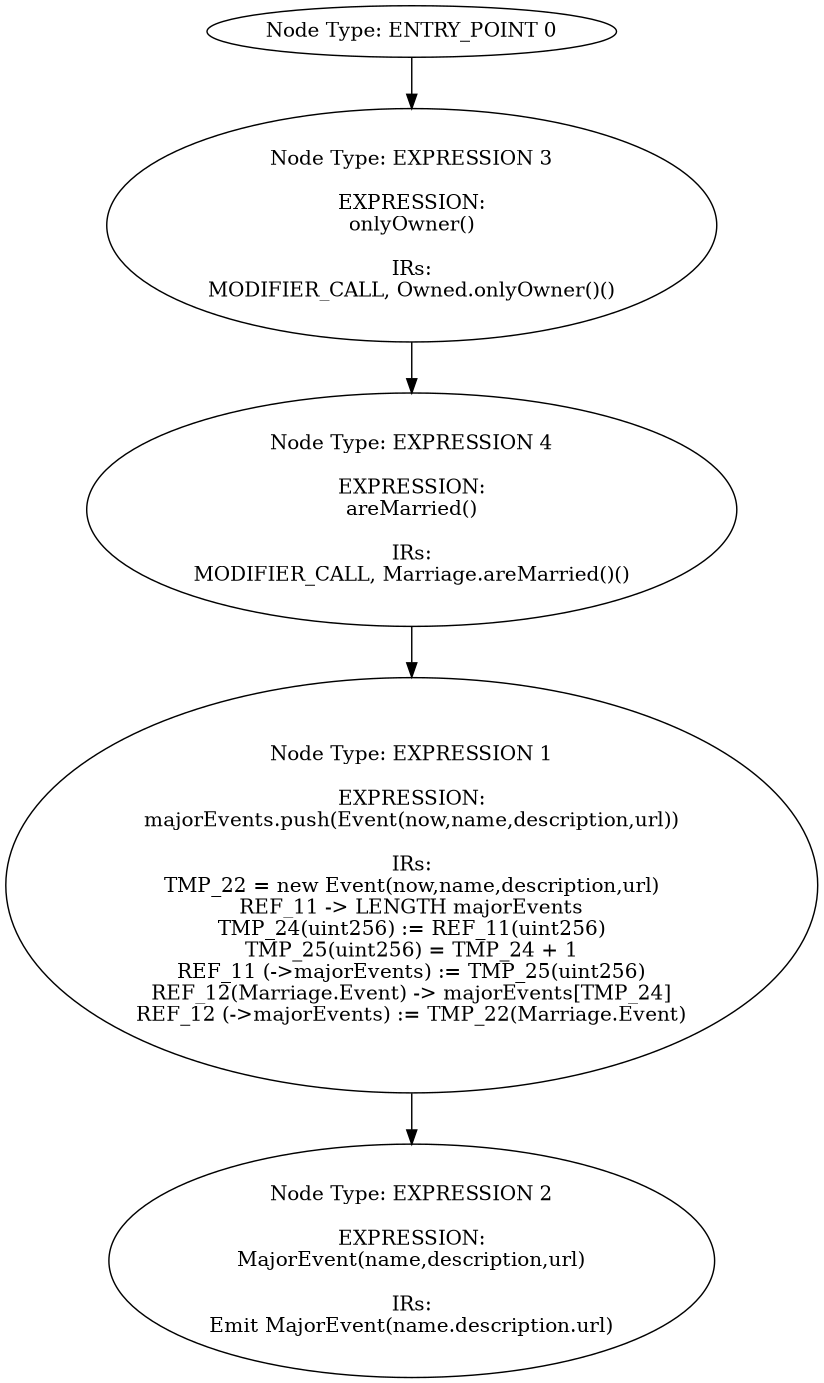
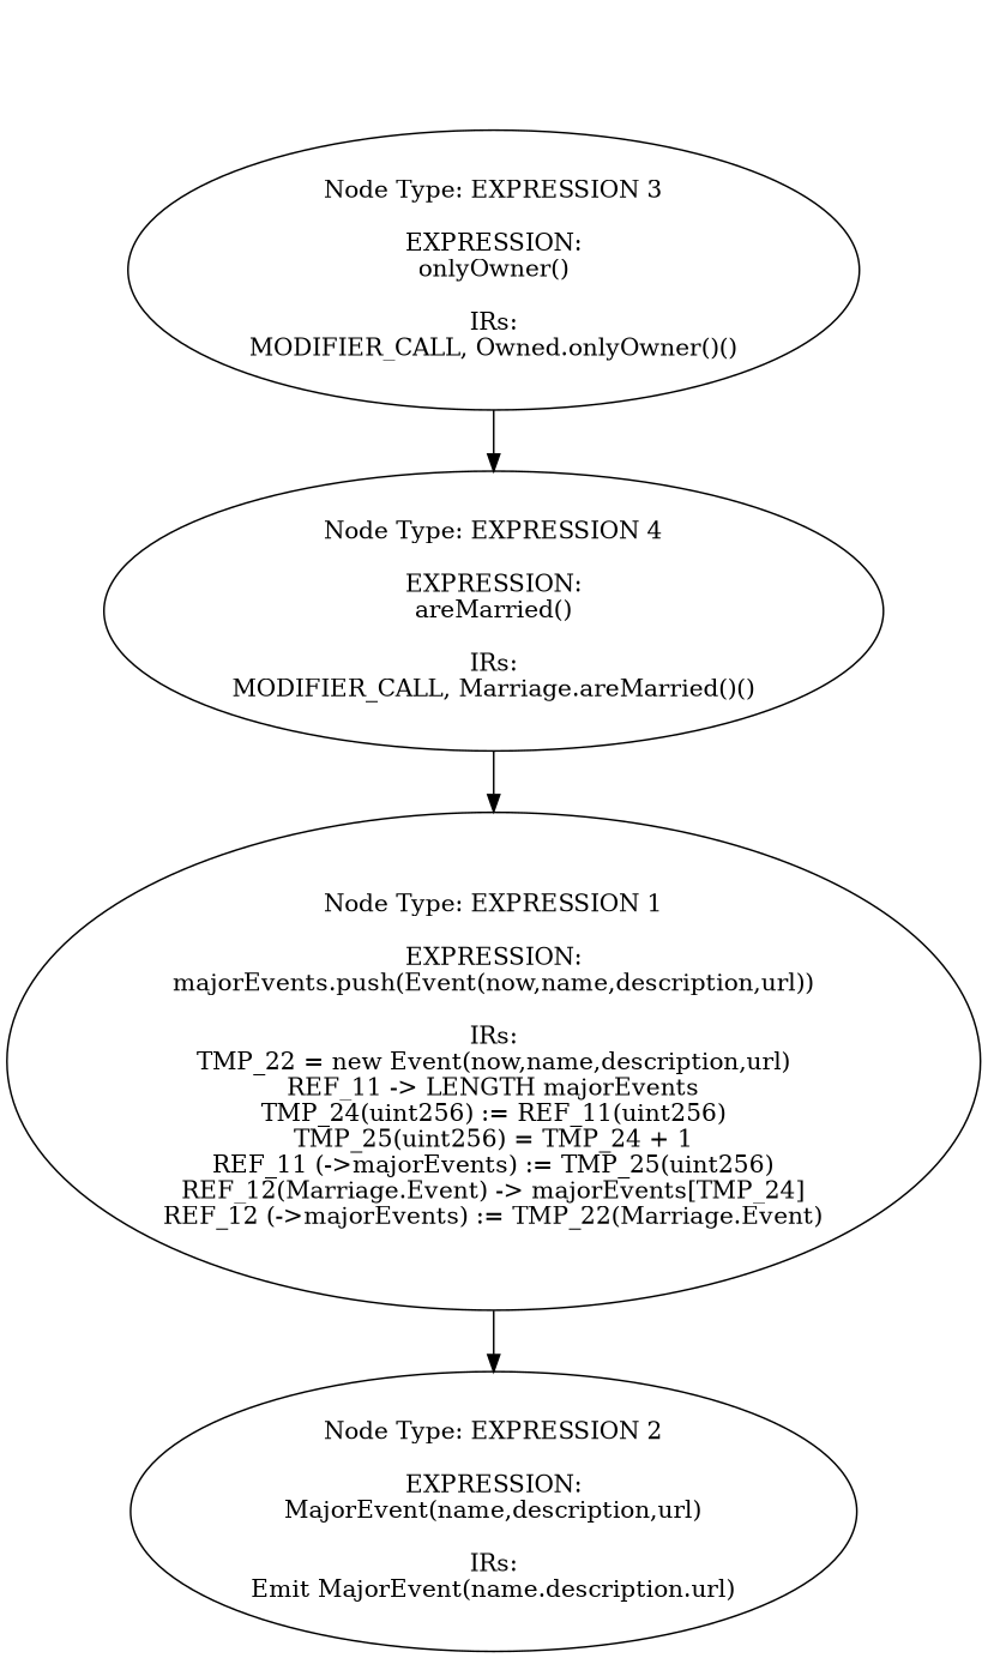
  digraph {
-   n1 [label="Node Type: ENTRY_POINT 0\n"]
    n2 [label="Node Type: EXPRESSION 3\n\nEXPRESSION:\nonlyOwner()\n\nIRs:\nMODIFIER_CALL, Owned.onlyOwner()()"]
    n3 [label="Node Type: EXPRESSION 4\n\nEXPRESSION:\nareMarried()\n\nIRs:\nMODIFIER_CALL, Marriage.areMarried()()"]
    n4 [label="Node Type: EXPRESSION 1\n\nEXPRESSION:\nmajorEvents.push(Event(now,name,description,url))\n\nIRs:\nTMP_22 = new Event(now,name,description,url)\nREF_11 -> LENGTH majorEvents\nTMP_24(uint256) := REF_11(uint256)\nTMP_25(uint256) = TMP_24 + 1\nREF_11 (->majorEvents) := TMP_25(uint256)\nREF_12(Marriage.Event) -> majorEvents[TMP_24]\nREF_12 (->majorEvents) := TMP_22(Marriage.Event)"]
    n5 [label="Node Type: EXPRESSION 2\n\nEXPRESSION:\nMajorEvent(name,description,url)\n\nIRs:\nEmit MajorEvent(name.description.url)"]
-   n1 -> n2
    n2 -> n3
    n3 -> n4
    n4 -> n5
  }
